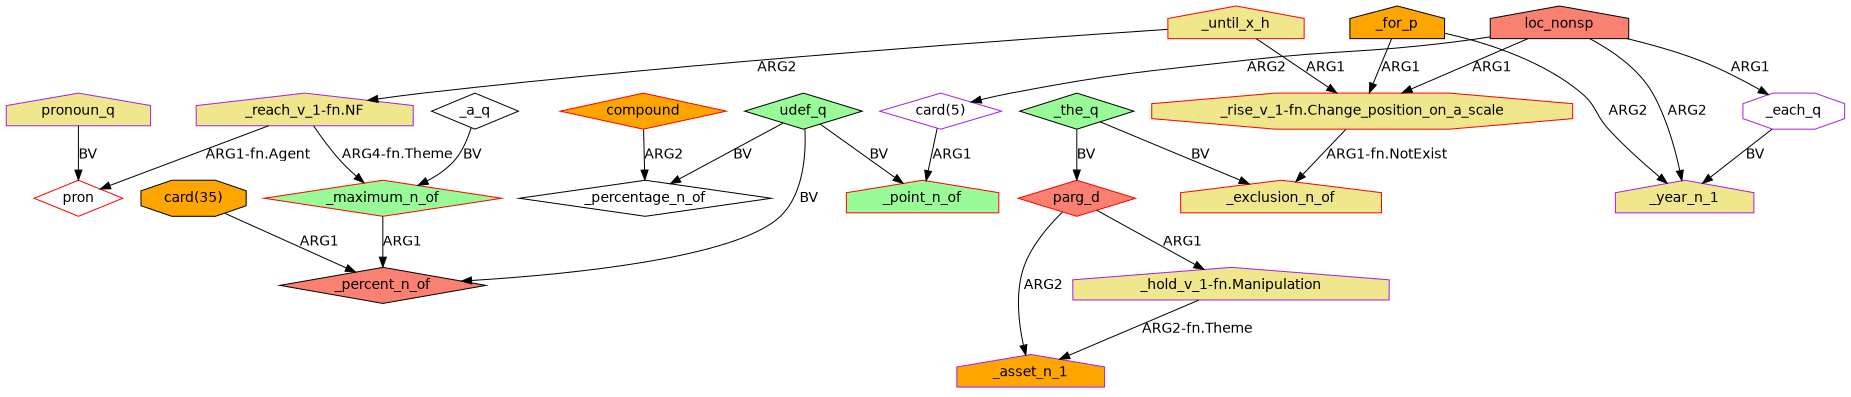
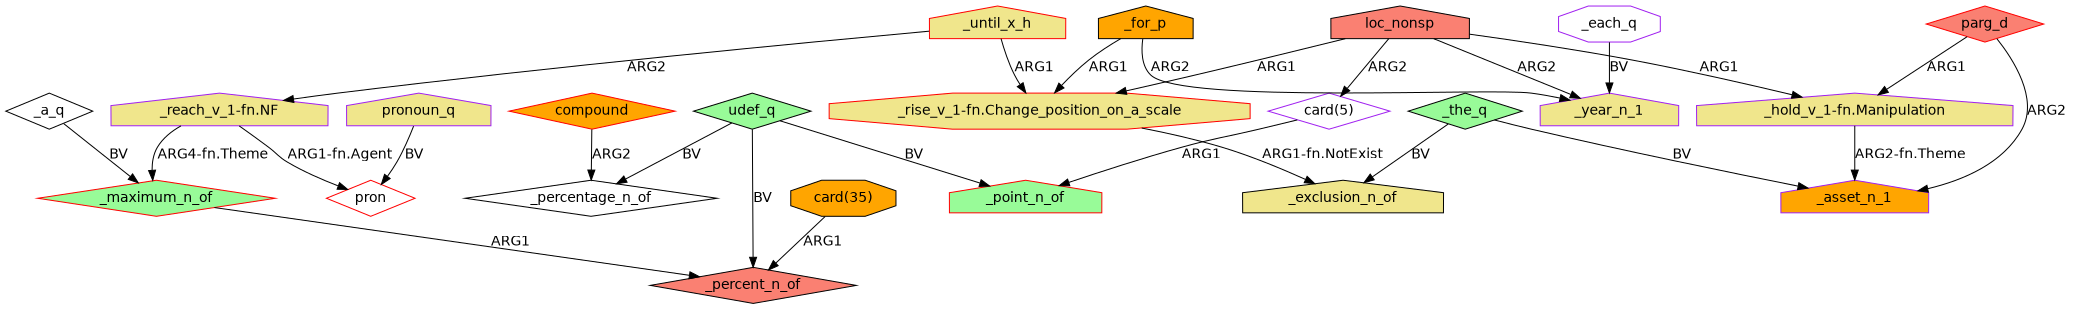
  digraph {
    fontname="DejaVu Sans"
    node [color=red fillcolor=khaki fontname="DejaVu Sans" shape=diamond style=filled]
    edge [fontname="DejaVu Sans"]
    "card(5)" [color=purple fillcolor=white]
    _point_n_of [fillcolor=palegreen shape=house]
    loc_nonsp [color=black fillcolor=salmon shape=house]
    _year_n_1 [color=purple shape=house]
    "_hold_v_1-fn.Manipulation" [color=purple shape=house]
    "_rise_v_1-fn.Change_position_on_a_scale" [shape=octagon]
    _asset_n_1 [color=purple fillcolor=orange shape=house]
-   _exclusion_n_of [shape=house]
+   _exclusion_n_of [color=black shape=house]
    _for_p [color=black fillcolor=orange shape=house]
    _the_q [color=black fillcolor=palegreen]
    compound [fillcolor=orange]
    _percentage_n_of [color=black fillcolor=white]
    "_reach_v_1-fn.NF" [color=purple shape=house]
    _maximum_n_of [fillcolor=palegreen]
    pron [fillcolor=white]
    _percent_n_of [color=black fillcolor=salmon]
    _until_x_h [shape=house]
    pronoun_q [color=purple shape=house]
    _a_q [color=black fillcolor=white]
    parg_d [fillcolor=salmon]
    udef_q [color=black fillcolor=palegreen]
    "card(35)" [color=black fillcolor=orange shape=octagon]
    _each_q [color=purple fillcolor=white shape=octagon]
    "card(5)" -> _point_n_of [label=ARG1]
    loc_nonsp -> "card(5)" [label=ARG2]
    loc_nonsp -> _year_n_1 [label=ARG2]
-   loc_nonsp -> _each_q [label=ARG1]
+   loc_nonsp -> "_hold_v_1-fn.Manipulation" [label=ARG1]
    loc_nonsp -> "_rise_v_1-fn.Change_position_on_a_scale" [label=ARG1]
    "_hold_v_1-fn.Manipulation" -> _asset_n_1 [label="ARG2-fn.Theme"]
    "_rise_v_1-fn.Change_position_on_a_scale" -> _exclusion_n_of [label="ARG1-fn.NotExist"]
    _for_p -> _year_n_1 [label=ARG2]
    _for_p -> "_rise_v_1-fn.Change_position_on_a_scale" [label=ARG1]
-   _the_q -> parg_d [label=BV]
+   _the_q -> _asset_n_1 [label=BV]
    _the_q -> _exclusion_n_of [label=BV]
    compound -> _percentage_n_of [label=ARG2]
    "_reach_v_1-fn.NF" -> _maximum_n_of [label="ARG4-fn.Theme"]
    "_reach_v_1-fn.NF" -> pron [label="ARG1-fn.Agent"]
    _maximum_n_of -> _percent_n_of [label=ARG1]
    _until_x_h -> "_rise_v_1-fn.Change_position_on_a_scale" [label=ARG1]
    _until_x_h -> "_reach_v_1-fn.NF" [label=ARG2]
    pronoun_q -> pron [label=BV]
    _a_q -> _maximum_n_of [label=BV]
    parg_d -> "_hold_v_1-fn.Manipulation" [label=ARG1]
    parg_d -> _asset_n_1 [label=ARG2]
    udef_q -> _point_n_of [label=BV]
    udef_q -> _percentage_n_of [label=BV]
    udef_q -> _percent_n_of [label=BV]
    "card(35)" -> _percent_n_of [label=ARG1]
    _each_q -> _year_n_1 [label=BV]
  }
